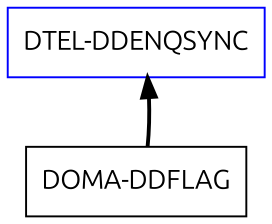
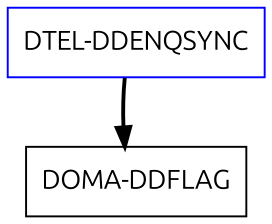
  digraph {
    fontname=Ubuntu
    node [shape=box fontname=Ubuntu]
    "DTEL-DDENQSYNC" [color=blue]
    "DOMA-DDFLAG" [color=black]
-   "DOMA-DDFLAG" -> "DTEL-DDENQSYNC" [style=bold fontname=Ubuntu]
+   "DTEL-DDENQSYNC" -> "DOMA-DDFLAG" [style=bold fontname=Ubuntu]
  }
